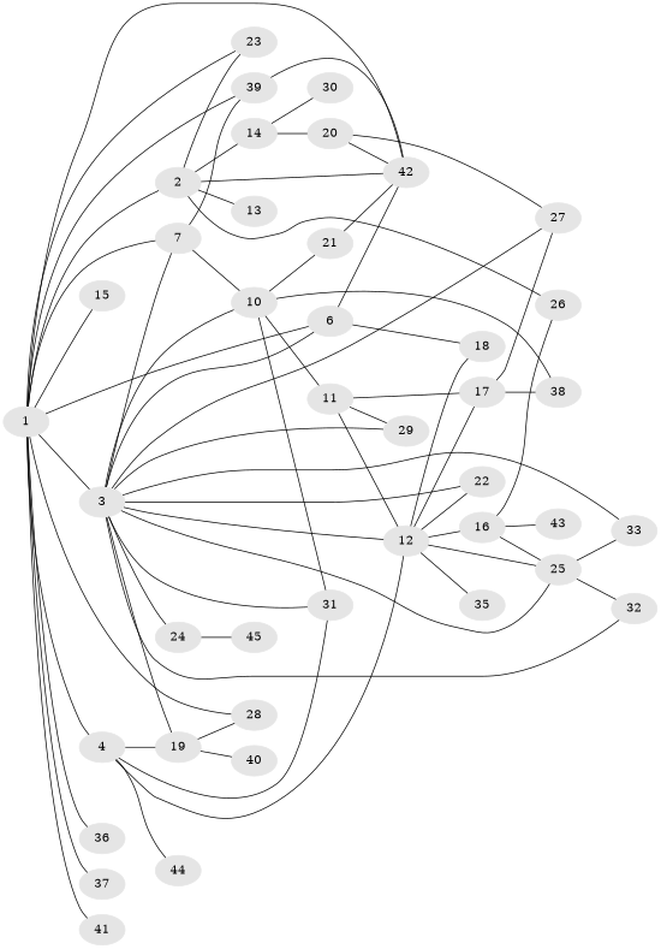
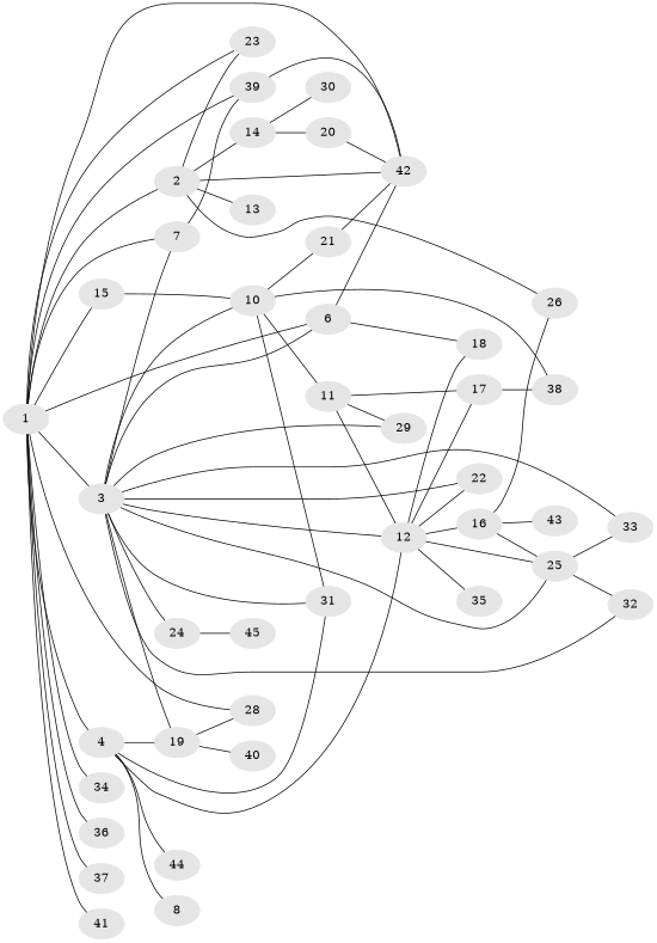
  graph {
    fontname="DejaVu Serif"
    rankdir=LR
    node [color=gray90 fontname="DejaVu Serif" style=filled]
    edge [fontname="DejaVu Serif" weight=1.0]
    1
    2
    3
    4
    6
    7
    15
    23
    28
+   34
    36
    37
    39
    41
    42
    13
    14
    26
    10
    12
    19
    22
    24
    25
-   27
    29
    31
    32
    33
+   8
    44
    18
    20
    30
    21
    11
    38
    17
    16
    35
    40
    45
    43
    1 -- 2
    1 -- 3
    1 -- 4
    1 -- 6
    1 -- 7
    1 -- 15
    1 -- 23
    1 -- 28
+   1 -- 34
    1 -- 36
    1 -- 37
    1 -- 39
    1 -- 41
    1 -- 42
    2 -- 23
    2 -- 42
    2 -- 13
    2 -- 14
    2 -- 26
    3 -- 6
    3 -- 7
    3 -- 10
    3 -- 12
    3 -- 19
    3 -- 22 [weight=2.0]
    3 -- 24
    3 -- 25
-   3 -- 27
    3 -- 29
    3 -- 31
    3 -- 32
    3 -- 33
    4 -- 12
    4 -- 19
    4 -- 31
+   4 -- 8
    4 -- 44
    6 -- 42
    6 -- 18
    7 -- 39
-   7 -- 10
+   15 -- 10
    39 -- 42
    14 -- 20
    14 -- 30
    10 -- 31 [weight=3.0]
    10 -- 21 [weight=2.0]
    10 -- 11 [weight=2.0]
    10 -- 38
    12 -- 22
    12 -- 25
    12 -- 18
    12 -- 17
    12 -- 16
    12 -- 35 [weight=2.0]
    19 -- 28
    19 -- 40
    24 -- 45
    25 -- 32
    25 -- 33
    20 -- 42
-   20 -- 27
    21 -- 42
    11 -- 12
    11 -- 29
    11 -- 17
-   17 -- 27
    17 -- 38 [weight=2.0]
    16 -- 26
    16 -- 25
    16 -- 43
  }
